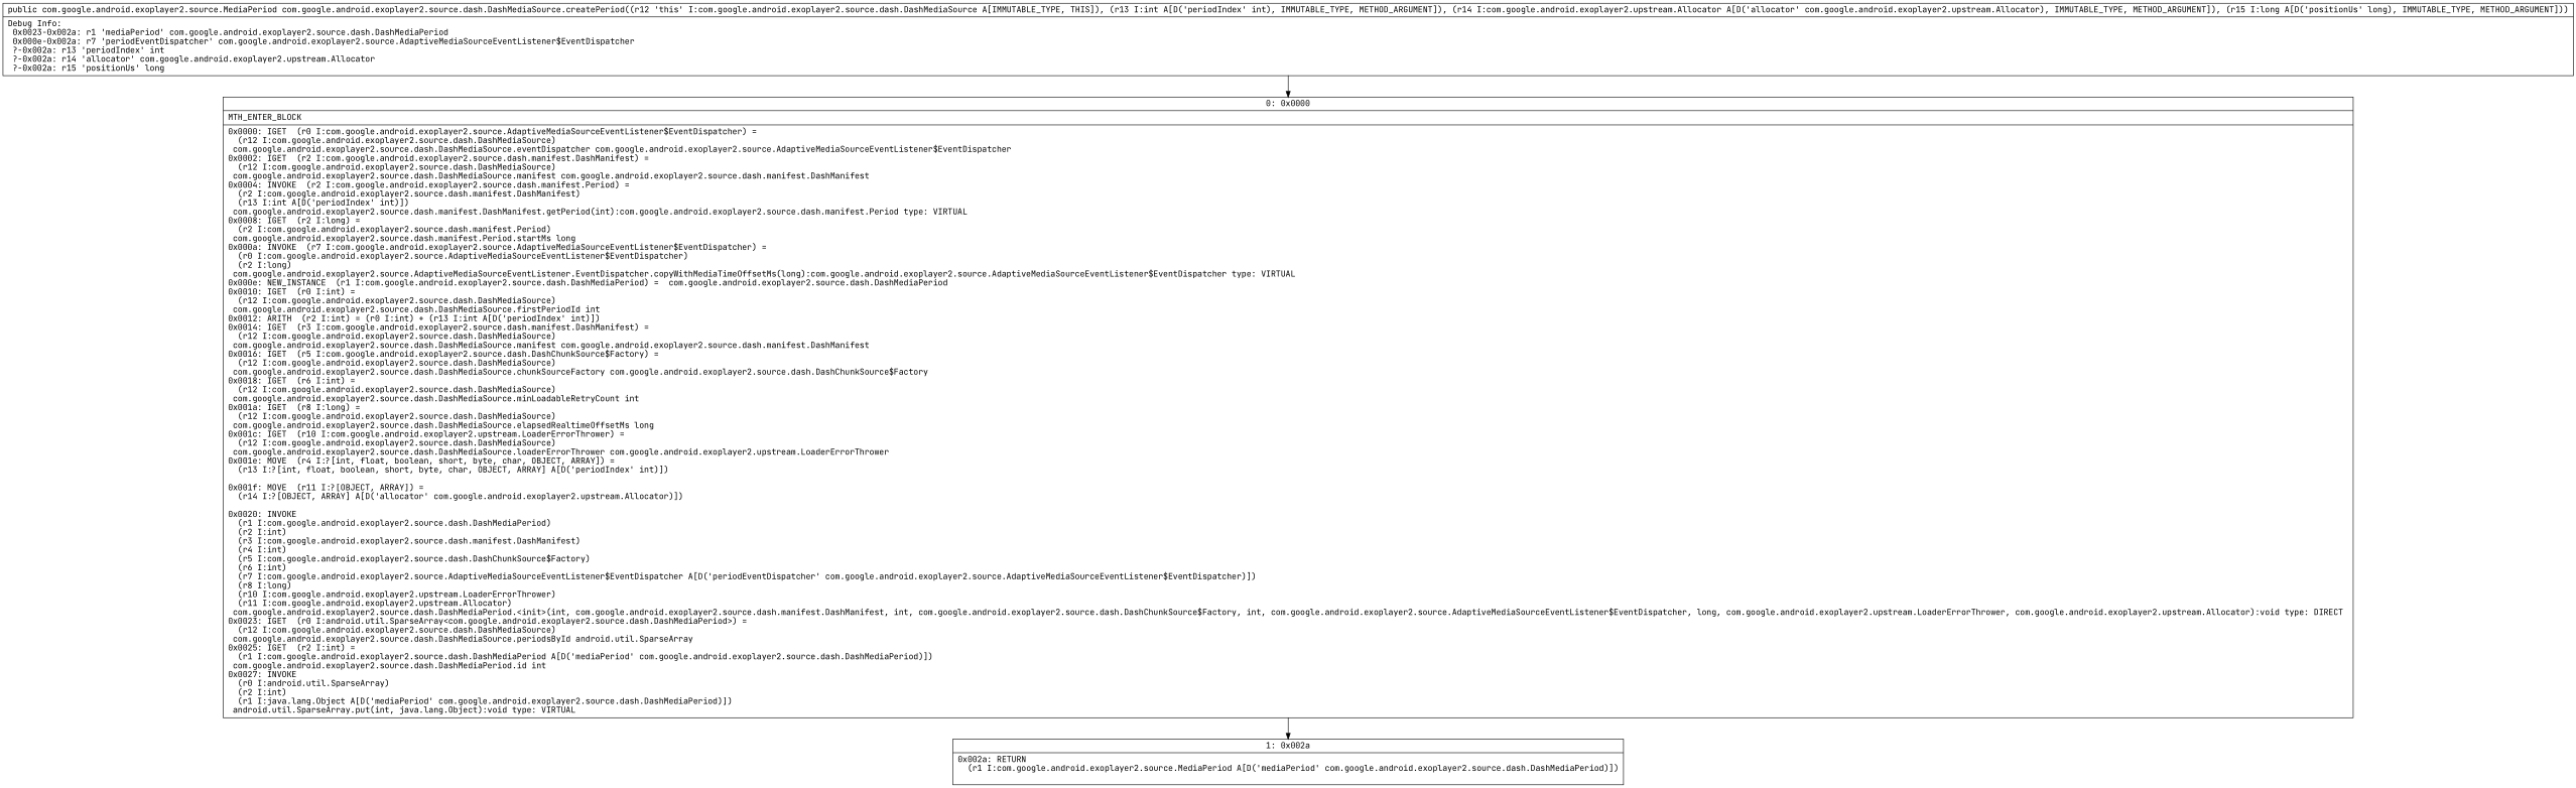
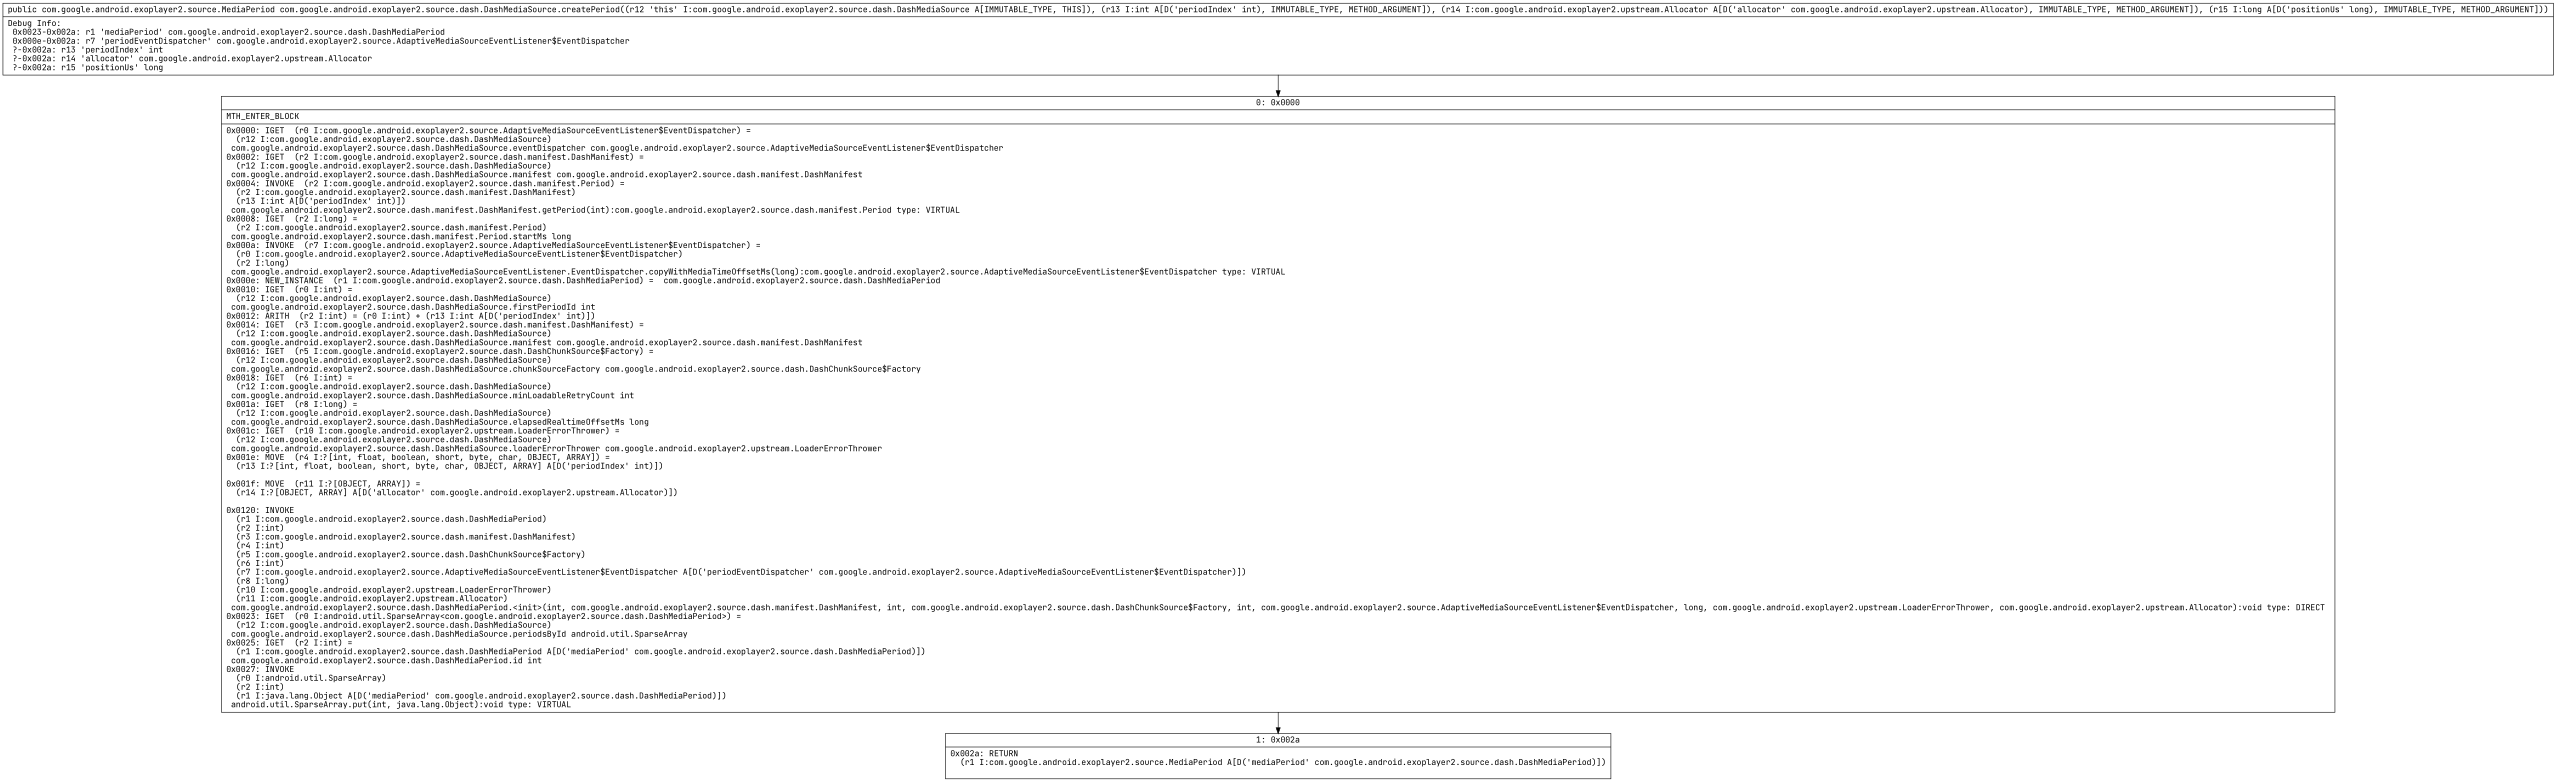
  digraph {
    fontname="JetBrains Mono"
    node [shape=record fontname="JetBrains Mono"]
    edge [fontname="JetBrains Mono"]
-   n1 [label="{0\:\ 0x0000|MTH_ENTER_BLOCK\l|0x0000: IGET  (r0 I:com.google.android.exoplayer2.source.AdaptiveMediaSourceEventListener$EventDispatcher) = \l  (r12 I:com.google.android.exoplayer2.source.dash.DashMediaSource)\l com.google.android.exoplayer2.source.dash.DashMediaSource.eventDispatcher com.google.android.exoplayer2.source.AdaptiveMediaSourceEventListener$EventDispatcher \l0x0002: IGET  (r2 I:com.google.android.exoplayer2.source.dash.manifest.DashManifest) = \l  (r12 I:com.google.android.exoplayer2.source.dash.DashMediaSource)\l com.google.android.exoplayer2.source.dash.DashMediaSource.manifest com.google.android.exoplayer2.source.dash.manifest.DashManifest \l0x0004: INVOKE  (r2 I:com.google.android.exoplayer2.source.dash.manifest.Period) = \l  (r2 I:com.google.android.exoplayer2.source.dash.manifest.DashManifest)\l  (r13 I:int A[D('periodIndex' int)])\l com.google.android.exoplayer2.source.dash.manifest.DashManifest.getPeriod(int):com.google.android.exoplayer2.source.dash.manifest.Period type: VIRTUAL \l0x0008: IGET  (r2 I:long) = \l  (r2 I:com.google.android.exoplayer2.source.dash.manifest.Period)\l com.google.android.exoplayer2.source.dash.manifest.Period.startMs long \l0x000a: INVOKE  (r7 I:com.google.android.exoplayer2.source.AdaptiveMediaSourceEventListener$EventDispatcher) = \l  (r0 I:com.google.android.exoplayer2.source.AdaptiveMediaSourceEventListener$EventDispatcher)\l  (r2 I:long)\l com.google.android.exoplayer2.source.AdaptiveMediaSourceEventListener.EventDispatcher.copyWithMediaTimeOffsetMs(long):com.google.android.exoplayer2.source.AdaptiveMediaSourceEventListener$EventDispatcher type: VIRTUAL \l0x000e: NEW_INSTANCE  (r1 I:com.google.android.exoplayer2.source.dash.DashMediaPeriod) =  com.google.android.exoplayer2.source.dash.DashMediaPeriod \l0x0010: IGET  (r0 I:int) = \l  (r12 I:com.google.android.exoplayer2.source.dash.DashMediaSource)\l com.google.android.exoplayer2.source.dash.DashMediaSource.firstPeriodId int \l0x0012: ARITH  (r2 I:int) = (r0 I:int) + (r13 I:int A[D('periodIndex' int)]) \l0x0014: IGET  (r3 I:com.google.android.exoplayer2.source.dash.manifest.DashManifest) = \l  (r12 I:com.google.android.exoplayer2.source.dash.DashMediaSource)\l com.google.android.exoplayer2.source.dash.DashMediaSource.manifest com.google.android.exoplayer2.source.dash.manifest.DashManifest \l0x0016: IGET  (r5 I:com.google.android.exoplayer2.source.dash.DashChunkSource$Factory) = \l  (r12 I:com.google.android.exoplayer2.source.dash.DashMediaSource)\l com.google.android.exoplayer2.source.dash.DashMediaSource.chunkSourceFactory com.google.android.exoplayer2.source.dash.DashChunkSource$Factory \l0x0018: IGET  (r6 I:int) = \l  (r12 I:com.google.android.exoplayer2.source.dash.DashMediaSource)\l com.google.android.exoplayer2.source.dash.DashMediaSource.minLoadableRetryCount int \l0x001a: IGET  (r8 I:long) = \l  (r12 I:com.google.android.exoplayer2.source.dash.DashMediaSource)\l com.google.android.exoplayer2.source.dash.DashMediaSource.elapsedRealtimeOffsetMs long \l0x001c: IGET  (r10 I:com.google.android.exoplayer2.upstream.LoaderErrorThrower) = \l  (r12 I:com.google.android.exoplayer2.source.dash.DashMediaSource)\l com.google.android.exoplayer2.source.dash.DashMediaSource.loaderErrorThrower com.google.android.exoplayer2.upstream.LoaderErrorThrower \l0x001e: MOVE  (r4 I:?[int, float, boolean, short, byte, char, OBJECT, ARRAY]) = \l  (r13 I:?[int, float, boolean, short, byte, char, OBJECT, ARRAY] A[D('periodIndex' int)])\l \l0x001f: MOVE  (r11 I:?[OBJECT, ARRAY]) = \l  (r14 I:?[OBJECT, ARRAY] A[D('allocator' com.google.android.exoplayer2.upstream.Allocator)])\l \l0x0020: INVOKE  \l  (r1 I:com.google.android.exoplayer2.source.dash.DashMediaPeriod)\l  (r2 I:int)\l  (r3 I:com.google.android.exoplayer2.source.dash.manifest.DashManifest)\l  (r4 I:int)\l  (r5 I:com.google.android.exoplayer2.source.dash.DashChunkSource$Factory)\l  (r6 I:int)\l  (r7 I:com.google.android.exoplayer2.source.AdaptiveMediaSourceEventListener$EventDispatcher A[D('periodEventDispatcher' com.google.android.exoplayer2.source.AdaptiveMediaSourceEventListener$EventDispatcher)])\l  (r8 I:long)\l  (r10 I:com.google.android.exoplayer2.upstream.LoaderErrorThrower)\l  (r11 I:com.google.android.exoplayer2.upstream.Allocator)\l com.google.android.exoplayer2.source.dash.DashMediaPeriod.\<init\>(int, com.google.android.exoplayer2.source.dash.manifest.DashManifest, int, com.google.android.exoplayer2.source.dash.DashChunkSource$Factory, int, com.google.android.exoplayer2.source.AdaptiveMediaSourceEventListener$EventDispatcher, long, com.google.android.exoplayer2.upstream.LoaderErrorThrower, com.google.android.exoplayer2.upstream.Allocator):void type: DIRECT \l0x0023: IGET  (r0 I:android.util.SparseArray\<com.google.android.exoplayer2.source.dash.DashMediaPeriod\>) = \l  (r12 I:com.google.android.exoplayer2.source.dash.DashMediaSource)\l com.google.android.exoplayer2.source.dash.DashMediaSource.periodsById android.util.SparseArray \l0x0025: IGET  (r2 I:int) = \l  (r1 I:com.google.android.exoplayer2.source.dash.DashMediaPeriod A[D('mediaPeriod' com.google.android.exoplayer2.source.dash.DashMediaPeriod)])\l com.google.android.exoplayer2.source.dash.DashMediaPeriod.id int \l0x0027: INVOKE  \l  (r0 I:android.util.SparseArray)\l  (r2 I:int)\l  (r1 I:java.lang.Object A[D('mediaPeriod' com.google.android.exoplayer2.source.dash.DashMediaPeriod)])\l android.util.SparseArray.put(int, java.lang.Object):void type: VIRTUAL \l}"]
+   n1 [label="{0\:\ 0x0000|MTH_ENTER_BLOCK\l|0x0000: IGET  (r0 I:com.google.android.exoplayer2.source.AdaptiveMediaSourceEventListener$EventDispatcher) = \l  (r12 I:com.google.android.exoplayer2.source.dash.DashMediaSource)\l com.google.android.exoplayer2.source.dash.DashMediaSource.eventDispatcher com.google.android.exoplayer2.source.AdaptiveMediaSourceEventListener$EventDispatcher \l0x0002: IGET  (r2 I:com.google.android.exoplayer2.source.dash.manifest.DashManifest) = \l  (r12 I:com.google.android.exoplayer2.source.dash.DashMediaSource)\l com.google.android.exoplayer2.source.dash.DashMediaSource.manifest com.google.android.exoplayer2.source.dash.manifest.DashManifest \l0x0004: INVOKE  (r2 I:com.google.android.exoplayer2.source.dash.manifest.Period) = \l  (r2 I:com.google.android.exoplayer2.source.dash.manifest.DashManifest)\l  (r13 I:int A[D('periodIndex' int)])\l com.google.android.exoplayer2.source.dash.manifest.DashManifest.getPeriod(int):com.google.android.exoplayer2.source.dash.manifest.Period type: VIRTUAL \l0x0008: IGET  (r2 I:long) = \l  (r2 I:com.google.android.exoplayer2.source.dash.manifest.Period)\l com.google.android.exoplayer2.source.dash.manifest.Period.startMs long \l0x000a: INVOKE  (r7 I:com.google.android.exoplayer2.source.AdaptiveMediaSourceEventListener$EventDispatcher) = \l  (r0 I:com.google.android.exoplayer2.source.AdaptiveMediaSourceEventListener$EventDispatcher)\l  (r2 I:long)\l com.google.android.exoplayer2.source.AdaptiveMediaSourceEventListener.EventDispatcher.copyWithMediaTimeOffsetMs(long):com.google.android.exoplayer2.source.AdaptiveMediaSourceEventListener$EventDispatcher type: VIRTUAL \l0x000e: NEW_INSTANCE  (r1 I:com.google.android.exoplayer2.source.dash.DashMediaPeriod) =  com.google.android.exoplayer2.source.dash.DashMediaPeriod \l0x0010: IGET  (r0 I:int) = \l  (r12 I:com.google.android.exoplayer2.source.dash.DashMediaSource)\l com.google.android.exoplayer2.source.dash.DashMediaSource.firstPeriodId int \l0x0012: ARITH  (r2 I:int) = (r0 I:int) + (r13 I:int A[D('periodIndex' int)]) \l0x0014: IGET  (r3 I:com.google.android.exoplayer2.source.dash.manifest.DashManifest) = \l  (r12 I:com.google.android.exoplayer2.source.dash.DashMediaSource)\l com.google.android.exoplayer2.source.dash.DashMediaSource.manifest com.google.android.exoplayer2.source.dash.manifest.DashManifest \l0x0016: IGET  (r5 I:com.google.android.exoplayer2.source.dash.DashChunkSource$Factory) = \l  (r12 I:com.google.android.exoplayer2.source.dash.DashMediaSource)\l com.google.android.exoplayer2.source.dash.DashMediaSource.chunkSourceFactory com.google.android.exoplayer2.source.dash.DashChunkSource$Factory \l0x0018: IGET  (r6 I:int) = \l  (r12 I:com.google.android.exoplayer2.source.dash.DashMediaSource)\l com.google.android.exoplayer2.source.dash.DashMediaSource.minLoadableRetryCount int \l0x001a: IGET  (r8 I:long) = \l  (r12 I:com.google.android.exoplayer2.source.dash.DashMediaSource)\l com.google.android.exoplayer2.source.dash.DashMediaSource.elapsedRealtimeOffsetMs long \l0x001c: IGET  (r10 I:com.google.android.exoplayer2.upstream.LoaderErrorThrower) = \l  (r12 I:com.google.android.exoplayer2.source.dash.DashMediaSource)\l com.google.android.exoplayer2.source.dash.DashMediaSource.loaderErrorThrower com.google.android.exoplayer2.upstream.LoaderErrorThrower \l0x001e: MOVE  (r4 I:?[int, float, boolean, short, byte, char, OBJECT, ARRAY]) = \l  (r13 I:?[int, float, boolean, short, byte, char, OBJECT, ARRAY] A[D('periodIndex' int)])\l \l0x001f: MOVE  (r11 I:?[OBJECT, ARRAY]) = \l  (r14 I:?[OBJECT, ARRAY] A[D('allocator' com.google.android.exoplayer2.upstream.Allocator)])\l \l0x0120: INVOKE  \l  (r1 I:com.google.android.exoplayer2.source.dash.DashMediaPeriod)\l  (r2 I:int)\l  (r3 I:com.google.android.exoplayer2.source.dash.manifest.DashManifest)\l  (r4 I:int)\l  (r5 I:com.google.android.exoplayer2.source.dash.DashChunkSource$Factory)\l  (r6 I:int)\l  (r7 I:com.google.android.exoplayer2.source.AdaptiveMediaSourceEventListener$EventDispatcher A[D('periodEventDispatcher' com.google.android.exoplayer2.source.AdaptiveMediaSourceEventListener$EventDispatcher)])\l  (r8 I:long)\l  (r10 I:com.google.android.exoplayer2.upstream.LoaderErrorThrower)\l  (r11 I:com.google.android.exoplayer2.upstream.Allocator)\l com.google.android.exoplayer2.source.dash.DashMediaPeriod.\<init\>(int, com.google.android.exoplayer2.source.dash.manifest.DashManifest, int, com.google.android.exoplayer2.source.dash.DashChunkSource$Factory, int, com.google.android.exoplayer2.source.AdaptiveMediaSourceEventListener$EventDispatcher, long, com.google.android.exoplayer2.upstream.LoaderErrorThrower, com.google.android.exoplayer2.upstream.Allocator):void type: DIRECT \l0x0023: IGET  (r0 I:android.util.SparseArray\<com.google.android.exoplayer2.source.dash.DashMediaPeriod\>) = \l  (r12 I:com.google.android.exoplayer2.source.dash.DashMediaSource)\l com.google.android.exoplayer2.source.dash.DashMediaSource.periodsById android.util.SparseArray \l0x0025: IGET  (r2 I:int) = \l  (r1 I:com.google.android.exoplayer2.source.dash.DashMediaPeriod A[D('mediaPeriod' com.google.android.exoplayer2.source.dash.DashMediaPeriod)])\l com.google.android.exoplayer2.source.dash.DashMediaPeriod.id int \l0x0027: INVOKE  \l  (r0 I:android.util.SparseArray)\l  (r2 I:int)\l  (r1 I:java.lang.Object A[D('mediaPeriod' com.google.android.exoplayer2.source.dash.DashMediaPeriod)])\l android.util.SparseArray.put(int, java.lang.Object):void type: VIRTUAL \l}"]
    n2 [label="{1\:\ 0x002a|0x002a: RETURN  \l  (r1 I:com.google.android.exoplayer2.source.MediaPeriod A[D('mediaPeriod' com.google.android.exoplayer2.source.dash.DashMediaPeriod)])\l \l}"]
    n3 [label="{public com.google.android.exoplayer2.source.MediaPeriod com.google.android.exoplayer2.source.dash.DashMediaSource.createPeriod((r12 'this' I:com.google.android.exoplayer2.source.dash.DashMediaSource A[IMMUTABLE_TYPE, THIS]), (r13 I:int A[D('periodIndex' int), IMMUTABLE_TYPE, METHOD_ARGUMENT]), (r14 I:com.google.android.exoplayer2.upstream.Allocator A[D('allocator' com.google.android.exoplayer2.upstream.Allocator), IMMUTABLE_TYPE, METHOD_ARGUMENT]), (r15 I:long A[D('positionUs' long), IMMUTABLE_TYPE, METHOD_ARGUMENT]))  | Debug Info:\l  0x0023\-0x002a: r1 'mediaPeriod' com.google.android.exoplayer2.source.dash.DashMediaPeriod\l  0x000e\-0x002a: r7 'periodEventDispatcher' com.google.android.exoplayer2.source.AdaptiveMediaSourceEventListener$EventDispatcher\l  ?\-0x002a: r13 'periodIndex' int\l  ?\-0x002a: r14 'allocator' com.google.android.exoplayer2.upstream.Allocator\l  ?\-0x002a: r15 'positionUs' long\l}"]
    n1 -> n2
    n3 -> n1
  }
